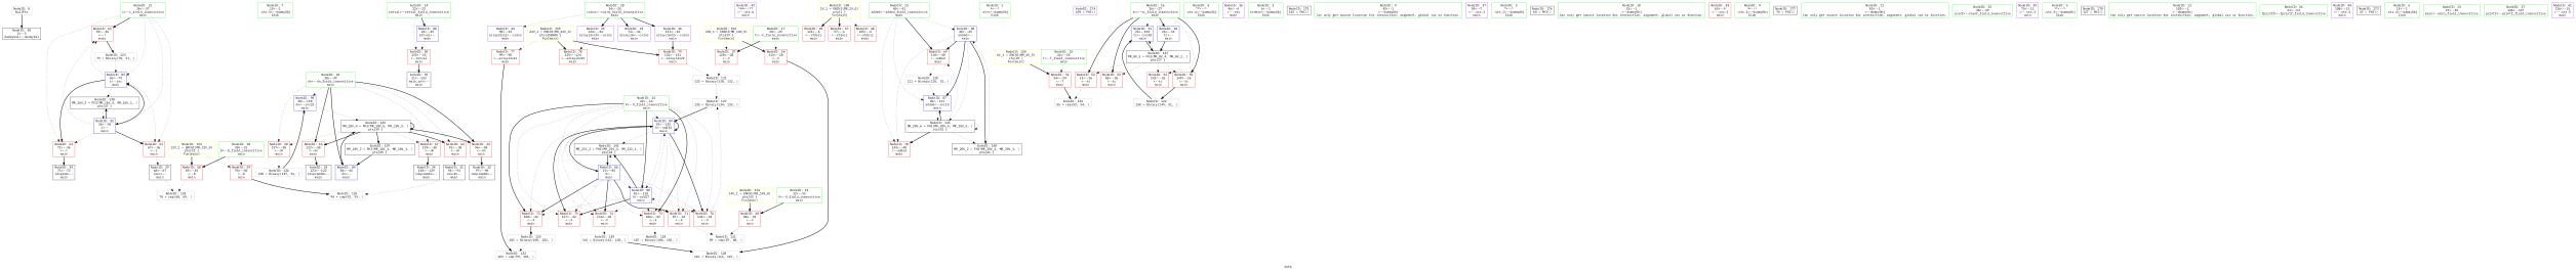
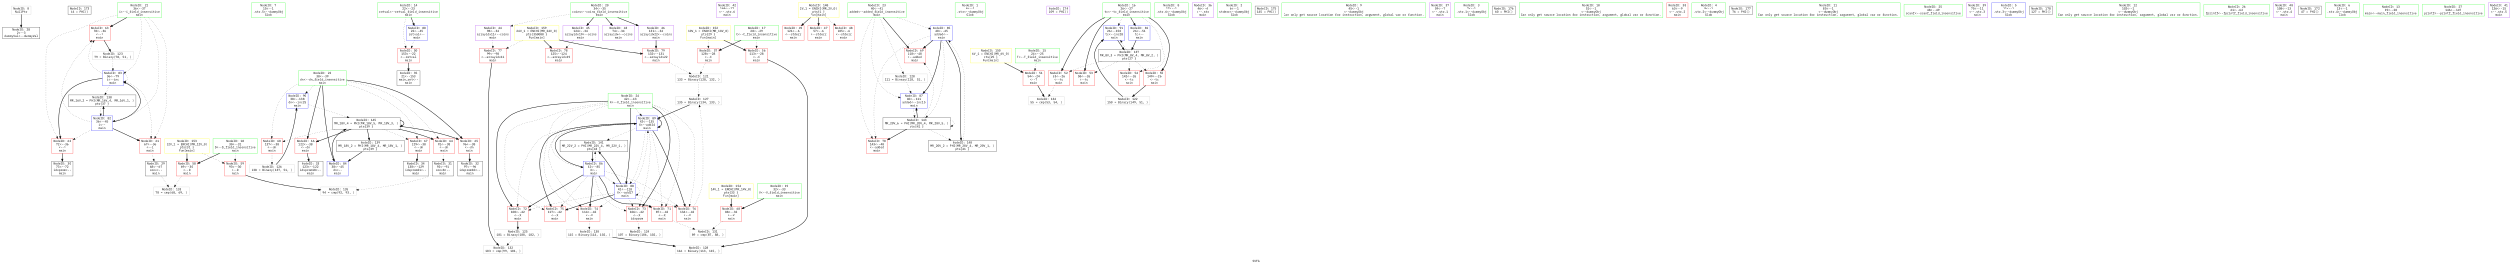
  digraph {
    fontname="IBM Plex Mono"
    label=SVFG
    node [color=red fontname="IBM Plex Mono" shape=record]
    edge [fontname="IBM Plex Mono" style=dotted]
    n1 [color=grey label="{NodeID: 0\nNullPtr}"]
    n2 [color=black label="{NodeID: 28\n2\<--3\ndummyVal\<--dummyVal\n}"]
+   n3 [color=black label="{NodeID: 173\n64 = PHI()\n}"]
    n4 [color=blue label="{NodeID: 90\n38\<--138\ndn\<--inc25\nmain\n}"]
    n5 [color=black label="{NodeID: 145\nMR_18V_4 = PHI(MR_18V_5, MR_18V_3, )\npts\{39 \}\n}"]
    n6 [color=black label="{NodeID: 139\nMR_18V_2 = PHI(MR_18V_4, MR_18V_1, )\npts\{39 \}\n}"]
    n7 [label="{NodeID: 64\n91\<--38\n\<--dn\nmain\n}"]
    n8 [label="{NodeID: 65\n96\<--38\n\<--dn\nmain\n}"]
    n9 [label="{NodeID: 66\n122\<--38\n\<--dn\nmain\n}"]
    n10 [label="{NodeID: 67\n129\<--38\n\<--dn\nmain\n}"]
    n11 [label="{NodeID: 68\n137\<--38\n\<--dn\nmain\n}"]
    n12 [color=blue label="{NodeID: 84\n38\<--45\ndn\<--\nmain\n}"]
    n13 [color=black label="{NodeID: 31\n92\<--91\nconv8\<--\nmain\n}"]
    n14 [color=black label="{NodeID: 32\n97\<--96\nidxprom10\<--\nmain\n}"]
    n15 [color=black label="{NodeID: 33\n123\<--122\nidxprom18\<--\nmain\n}"]
    n16 [color=black label="{NodeID: 34\n130\<--129\nidxprom21\<--\nmain\n}"]
    n17 [color=grey label="{NodeID: 126\n138 = Binary(137, 51, )\n}"]
    n18 [color=green label="{NodeID: 7\n15\<--1\n.str.5\<--dummyObj\nGlob }"]
    n19 [color=green label="{NodeID: 14\n22\<--23\nretval\<--retval_field_insensitive\nmain\n}"]
    n20 [label="{NodeID: 50\n153\<--22\n\<--retval\nmain\n}"]
    n21 [color=blue label="{NodeID: 80\n22\<--45\nretval\<--\nmain\n}"]
    n22 [color=black label="{NodeID: 35\n21\<--153\nmain_ret\<--\nmain\n}"]
    n23 [color=green label="{NodeID: 21\n36\<--37\ni\<--i_field_insensitive\nmain\n}"]
    n24 [label="{NodeID: 61\n67\<--36\n\<--i\nmain\n}"]
    n25 [label="{NodeID: 62\n72\<--36\n\<--i\nmain\n}"]
    n26 [label="{NodeID: 63\n78\<--36\n\<--i\nmain\n}"]
    n27 [color=blue label="{NodeID: 82\n36\<--45\ni\<--\nmain\n}"]
    n28 [color=blue label="{NodeID: 83\n36\<--79\ni\<--inc\nmain\n}"]
    n29 [color=black label="{NodeID: 29\n68\<--67\nconv\<--\nmain\n}"]
    n30 [color=black label="{NodeID: 30\n73\<--72\nidxprom\<--\nmain\n}"]
    n31 [color=grey label="{NodeID: 123\n79 = Binary(78, 51, )\n}"]
    n32 [color=black label="{NodeID: 138\nMR_16V_2 = PHI(MR_16V_4, MR_16V_1, )\npts\{37 \}\n}"]
    n33 [color=grey label="{NodeID: 133\n70 = cmp(68, 69, )\n}"]
    n34 [color=grey label="{NodeID: 125\n101 = Binary(100, 102, )\n}"]
    n35 [color=grey label="{NodeID: 132\n103 = cmp(99, 101, )\n}"]
    n36 [color=purple label="{NodeID: 42\n144\<--17\n\<--.str.6\nmain\n}"]
    n37 [label="{NodeID: 49\n121\<--6\n\<--stderr\nmain\n}"]
    n38 [label="{NodeID: 56\n113\<--28\n\<--C\nmain\n}"]
    n39 [color=grey label="{NodeID: 128\n116 = Binary(113, 115, )\n}"]
    n40 [color=yellow label="{NodeID: 153\n12V_1 = ENCHI(MR_12V_0)\npts\{31 \}\nFun[main]}" style=double]
    n41 [label="{NodeID: 58\n69\<--30\n\<--D\nmain\n}"]
    n42 [label="{NodeID: 59\n93\<--30\n\<--D\nmain\n}"]
    n43 [color=grey label="{NodeID: 135\n94 = cmp(92, 93, )\n}"]
    n44 [label="{NodeID: 70\n143\<--40\n\<--added\nmain\n}"]
    n45 [label="{NodeID: 77\n99\<--98\n\<--arrayidx11\nmain\n}"]
    n46 [color=green label="{NodeID: 1\n4\<--1\n.str\<--dummyObj\nGlob }"]
    n47 [color=purple label="{NodeID: 174\n109 = PHI()\n}"]
    n48 [color=blue label="{NodeID: 91\n26\<--150\ntc\<--inc28\nmain\n}"]
    n49 [color=black label="{NodeID: 137\nMR_8V_3 = PHI(MR_8V_4, MR_8V_2, )\npts\{27 \}\n}"]
    n50 [label="{NodeID: 52\n53\<--26\n\<--tc\nmain\n}"]
    n51 [label="{NodeID: 53\n58\<--26\n\<--tc\nmain\n}"]
    n52 [label="{NodeID: 54\n142\<--26\n\<--tc\nmain\n}"]
    n53 [label="{NodeID: 55\n149\<--26\n\<--tc\nmain\n}"]
    n54 [color=grey label="{NodeID: 134\n55 = cmp(53, 54, )\n}"]
    n55 [color=grey label="{NodeID: 122\n150 = Binary(149, 51, )\n}"]
    n56 [color=green label="{NodeID: 8\n17\<--1\n.str.6\<--dummyObj\nGlob }"]
    n57 [color=green label="{NodeID: 15\n24\<--25\nT\<--T_field_insensitive\nmain\n}"]
    n58 [label="{NodeID: 51\n54\<--24\n\<--T\nmain\n}"]
    n59 [color=green label="{NodeID: 22\n38\<--39\ndn\<--dn_field_insensitive\nmain\n}"]
    n60 [color=purple label="{NodeID: 36\n46\<--4\n\<--.str\nmain\n}"]
    n61 [color=purple label="{NodeID: 43\n74\<--34\narrayidx\<--coins\nmain\n}"]
    n62 [color=black label="{NodeID: 140\nMR_20V_2 = PHI(MR_20V_4, MR_20V_1, )\npts\{41 \}\n}"]
    n63 [color=blue label="{NodeID: 85\n40\<--45\nadded\<--\nmain\n}"]
    n64 [label="{NodeID: 69\n110\<--40\n\<--added\nmain\n}"]
    n65 [color=blue label="{NodeID: 87\n40\<--111\nadded\<--inc15\nmain\n}"]
    n66 [color=black label="{NodeID: 143\nMR_20V_6 = PHI(MR_20V_4, MR_20V_5, )\npts\{41 \}\n}"]
    n67 [color=grey label="{NodeID: 120\n111 = Binary(110, 51, )\n}"]
    n68 [label="{NodeID: 57\n128\<--28\n\<--C\nmain\n}"]
    n69 [color=grey label="{NodeID: 121\n133 = Binary(128, 132, )\n}"]
    n70 [color=grey label="{NodeID: 127\n135 = Binary(134, 133, )\n}"]
    n71 [color=blue label="{NodeID: 89\n42\<--135\nX\<--add24\nmain\n}"]
    n72 [color=yellow label="{NodeID: 154\n14V_1 = ENCHI(MR_14V_0)\npts\{33 \}\nFun[main]}" style=double]
    n73 [label="{NodeID: 60\n88\<--32\n\<--V\nmain\n}"]
    n74 [color=grey label="{NodeID: 131\n89 = cmp(87, 88, )\n}"]
    n75 [label="{NodeID: 71\n87\<--42\n\<--X\nmain\n}"]
    n76 [label="{NodeID: 78\n125\<--124\n\<--arrayidx19\nmain\n}"]
    n77 [color=green label="{NodeID: 2\n6\<--1\nstderr\<--dummyObj\nGlob }"]
    n78 [color=black label="{NodeID: 175\n145 = PHI()\n}"]
    n79 [color=green label="{NodeID: 9\n45\<--1\n\<--dummyObj\nCan only get source location for instruction, argument, global var or function.}"]
    n80 [color=green label="{NodeID: 16\n26\<--27\ntc\<--tc_field_insensitive\nmain\n}"]
    n81 [color=blue label="{NodeID: 81\n26\<--51\ntc\<--\nmain\n}"]
    n82 [color=green label="{NodeID: 23\n40\<--41\nadded\<--added_field_insensitive\nmain\n}"]
    n83 [color=purple label="{NodeID: 37\n59\<--7\n\<--.str.1\nmain\n}"]
    n84 [color=black label="{NodeID: 141\nMR_22V_2 = PHI(MR_22V_4, MR_22V_1, )\npts\{43 \}\n}"]
    n85 [label="{NodeID: 72\n100\<--42\n\<--X\nmain\n}"]
-   n86 [label="{NodeID: 73\n106\<--42\n\<--X\nmain\n}"]
+   n86 [label="{NodeID: 73\n106\<--42\n\<--X\nidxprom\n}"]
    n87 [label="{NodeID: 74\n114\<--42\n\<--X\nmain\n}"]
    n88 [label="{NodeID: 75\n117\<--42\n\<--X\nmain\n}"]
    n89 [label="{NodeID: 76\n134\<--42\n\<--X\nmain\n}"]
    n90 [color=blue label="{NodeID: 88\n42\<--118\nX\<--add17\nmain\n}"]
    n91 [color=blue label="{NodeID: 86\n42\<--85\nX\<--\nmain\n}"]
    n92 [color=grey label="{NodeID: 124\n107 = Binary(106, 102, )\n}"]
    n93 [color=grey label="{NodeID: 130\n115 = Binary(114, 102, )\n}"]
    n94 [color=purple label="{NodeID: 44\n98\<--34\narrayidx11\<--coins\nmain\n}"]
    n95 [color=yellow label="{NodeID: 148\n2V_1 = ENCHI(MR_2V_0)\npts\{1 \}\nFun[main]}" style=double]
    n96 [label="{NodeID: 47\n57\<--6\n\<--stderr\nmain\n}"]
    n97 [label="{NodeID: 48\n105\<--6\n\<--stderr\nmain\n}"]
    n98 [label="{NodeID: 79\n132\<--131\n\<--arrayidx22\nmain\n}"]
    n99 [color=green label="{NodeID: 3\n7\<--1\n.str.1\<--dummyObj\nGlob }"]
    n100 [color=black label="{NodeID: 176\n60 = PHI()\n}"]
    n101 [color=green label="{NodeID: 10\n51\<--1\n\<--dummyObj\nCan only get source location for instruction, argument, global var or function.}"]
    n102 [color=green label="{NodeID: 17\n28\<--29\nC\<--C_field_insensitive\nmain\n}"]
    n103 [color=green label="{NodeID: 24\n42\<--43\nX\<--X_field_insensitive\nmain\n}"]
    n104 [label="{NodeID: 38\n63\<--9\n\<--.str.2\nmain\n}"]
    n105 [color=purple label="{NodeID: 45\n124\<--34\narrayidx19\<--coins\nmain\n}"]
    n106 [color=green label="{NodeID: 4\n9\<--1\n.str.2\<--dummyObj\nGlob }"]
    n107 [color=black label="{NodeID: 177\n76 = PHI()\n}"]
    n108 [color=green label="{NodeID: 11\n85\<--1\n\<--dummyObj\nCan only get source location for instruction, argument, global var or function.}"]
    n109 [color=green label="{NodeID: 18\n30\<--31\nD\<--D_field_insensitive\nmain\n}"]
    n110 [color=green label="{NodeID: 25\n48\<--49\nscanf\<--scanf_field_insensitive\n}"]
    n111 [color=purple label="{NodeID: 39\n75\<--11\n\<--.str.3\nmain\n}"]
    n112 [color=purple label="{NodeID: 46\n131\<--34\narrayidx22\<--coins\nmain\n}"]
    n113 [color=yellow label="{NodeID: 150\n6V_1 = ENCHI(MR_6V_0)\npts\{25 \}\nFun[main]}" style=double]
-   n114 [color=green label="{NodeID: 5\n11\<--1\n.str.3\<--dummyObj\nGlob }"]
+   n114 [color=blue label="{NodeID: 5\n11\<--1\n.str.3\<--dummyObj\nGlob }"]
    n115 [color=black label="{NodeID: 178\n127 = PHI()\n}"]
    n116 [color=green label="{NodeID: 12\n102\<--1\n\<--dummyObj\nCan only get source location for instruction, argument, global var or function.}"]
    n117 [color=green label="{NodeID: 19\n32\<--33\nV\<--V_field_insensitive\nmain\n}"]
    n118 [color=green label="{NodeID: 26\n61\<--62\nfprintf\<--fprintf_field_insensitive\n}"]
    n119 [color=purple label="{NodeID: 40\n108\<--13\n\<--.str.4\nmain\n}"]
    n120 [color=black label="{NodeID: 172\n47 = PHI()\n}"]
    n121 [color=green label="{NodeID: 6\n13\<--1\n.str.4\<--dummyObj\nGlob }"]
    n122 [color=green label="{NodeID: 13\n19\<--20\nmain\<--main_field_insensitive\n}"]
    n123 [color=green label="{NodeID: 20\n34\<--35\ncoins\<--coins_field_insensitive\nmain\n}"]
    n124 [color=green label="{NodeID: 27\n146\<--147\nprintf\<--printf_field_insensitive\n}"]
    n125 [color=purple label="{NodeID: 41\n126\<--15\n\<--.str.5\nmain\n}"]
    n126 [color=yellow label="{NodeID: 152\n10V_1 = ENCHI(MR_10V_0)\npts\{29 \}\nFun[main]}" style=double]
    n127 [color=yellow label="{NodeID: 159\n24V_1 = ENCHI(MR_24V_0)\npts\{350000 \}\nFun[main]}" style=double]
    n1 -> n2 [style=bold]
    n4 -> n5
    n5 -> n5 [style=bold]
    n5 -> n6 [style=bold]
    n5 -> n7 [style=bold]
    n5 -> n8 [style=bold]
    n5 -> n9 [style=bold]
    n5 -> n10
    n5 -> n11
    n6 -> n12 [style=bold]
    n7 -> n13
    n8 -> n14 [style=bold]
    n9 -> n15 [style=bold]
    n10 -> n16 [style=bold]
    n11 -> n17
    n12 -> n5 [style=bold]
    n13 -> n43
    n17 -> n4 [style=bold]
    n19 -> n20
    n19 -> n21 [style=bold]
    n20 -> n22 [style=bold]
    n21 -> n20
    n23 -> n24
    n23 -> n25
    n23 -> n26 [style=bold]
    n23 -> n27
    n23 -> n28
    n24 -> n29
    n25 -> n30 [style=bold]
    n26 -> n31 [style=bold]
    n27 -> n24 [style=bold]
    n27 -> n25
    n27 -> n26
    n27 -> n28 [style=bold]
    n27 -> n32 [style=bold]
    n28 -> n24
    n28 -> n25 [style=bold]
    n28 -> n26
    n28 -> n28
    n28 -> n32
    n29 -> n33
    n31 -> n28
    n32 -> n27
    n34 -> n35
    n38 -> n39 [style=bold]
    n40 -> n41 [style=bold]
    n40 -> n42
    n41 -> n33
    n42 -> n43 [style=bold]
    n45 -> n35 [style=bold]
    n48 -> n49 [style=bold]
    n49 -> n48
    n49 -> n50
    n49 -> n51
    n49 -> n52
    n49 -> n53
    n50 -> n54
    n53 -> n55 [style=bold]
    n55 -> n48 [style=bold]
    n57 -> n58
    n58 -> n54 [style=bold]
    n59 -> n4
    n59 -> n7
    n59 -> n8 [style=bold]
    n59 -> n9 [style=bold]
    n59 -> n10
    n59 -> n11
    n59 -> n12 [style=bold]
    n62 -> n63
    n63 -> n44
    n63 -> n62 [style=bold]
    n63 -> n64 [style=bold]
    n63 -> n65 [style=bold]
    n63 -> n66
-   n64 -> n67
+   n82 -> n67
    n65 -> n66
    n66 -> n44 [style=bold]
    n66 -> n62
    n66 -> n64
    n66 -> n65 [style=bold]
    n66 -> n66
    n67 -> n65
    n68 -> n69
    n69 -> n70
    n70 -> n71 [style=bold]
    n71 -> n71 [style=bold]
    n71 -> n75
    n71 -> n84
    n71 -> n85
    n71 -> n86
    n71 -> n87
    n71 -> n88 [style=bold]
    n71 -> n89 [style=bold]
    n71 -> n90
    n72 -> n73 [style=bold]
    n73 -> n74
    n75 -> n74
    n80 -> n48
    n80 -> n50 [style=bold]
    n80 -> n51 [style=bold]
    n80 -> n52
    n80 -> n53 [style=bold]
    n80 -> n81 [style=bold]
    n81 -> n49 [style=bold]
    n82 -> n44
    n82 -> n63
    n82 -> n64 [style=bold]
    n82 -> n65
    n84 -> n91 [style=bold]
    n85 -> n34 [style=bold]
    n86 -> n92
    n87 -> n93
    n89 -> n70
    n90 -> n71
    n90 -> n75
    n90 -> n84 [style=bold]
    n90 -> n85
    n90 -> n86
    n90 -> n87
    n90 -> n88 [style=bold]
    n90 -> n89
    n90 -> n90
    n91 -> n71 [style=bold]
    n91 -> n75 [style=bold]
    n91 -> n84
    n91 -> n85 [style=bold]
    n91 -> n86
    n91 -> n87 [style=bold]
    n91 -> n88
    n91 -> n89
    n91 -> n90
    n93 -> n39 [style=bold]
    n94 -> n45
    n95 -> n37 [style=bold]
    n95 -> n96 [style=bold]
    n95 -> n97
    n98 -> n69
    n102 -> n38
    n102 -> n68 [style=bold]
    n103 -> n71
    n103 -> n75
    n103 -> n85 [style=bold]
    n103 -> n86 [style=bold]
    n103 -> n87
    n103 -> n88
    n103 -> n89
    n103 -> n90 [style=bold]
    n103 -> n91
    n105 -> n76
    n109 -> n41 [style=bold]
    n109 -> n42
    n112 -> n98 [style=bold]
    n113 -> n58 [style=bold]
    n117 -> n73 [style=bold]
    n123 -> n61 [style=bold]
    n123 -> n94
    n123 -> n105 [style=bold]
    n123 -> n112 [style=bold]
    n126 -> n38 [style=bold]
    n126 -> n68
    n127 -> n45
    n127 -> n76 [style=bold]
    n127 -> n98 [style=bold]
  }
